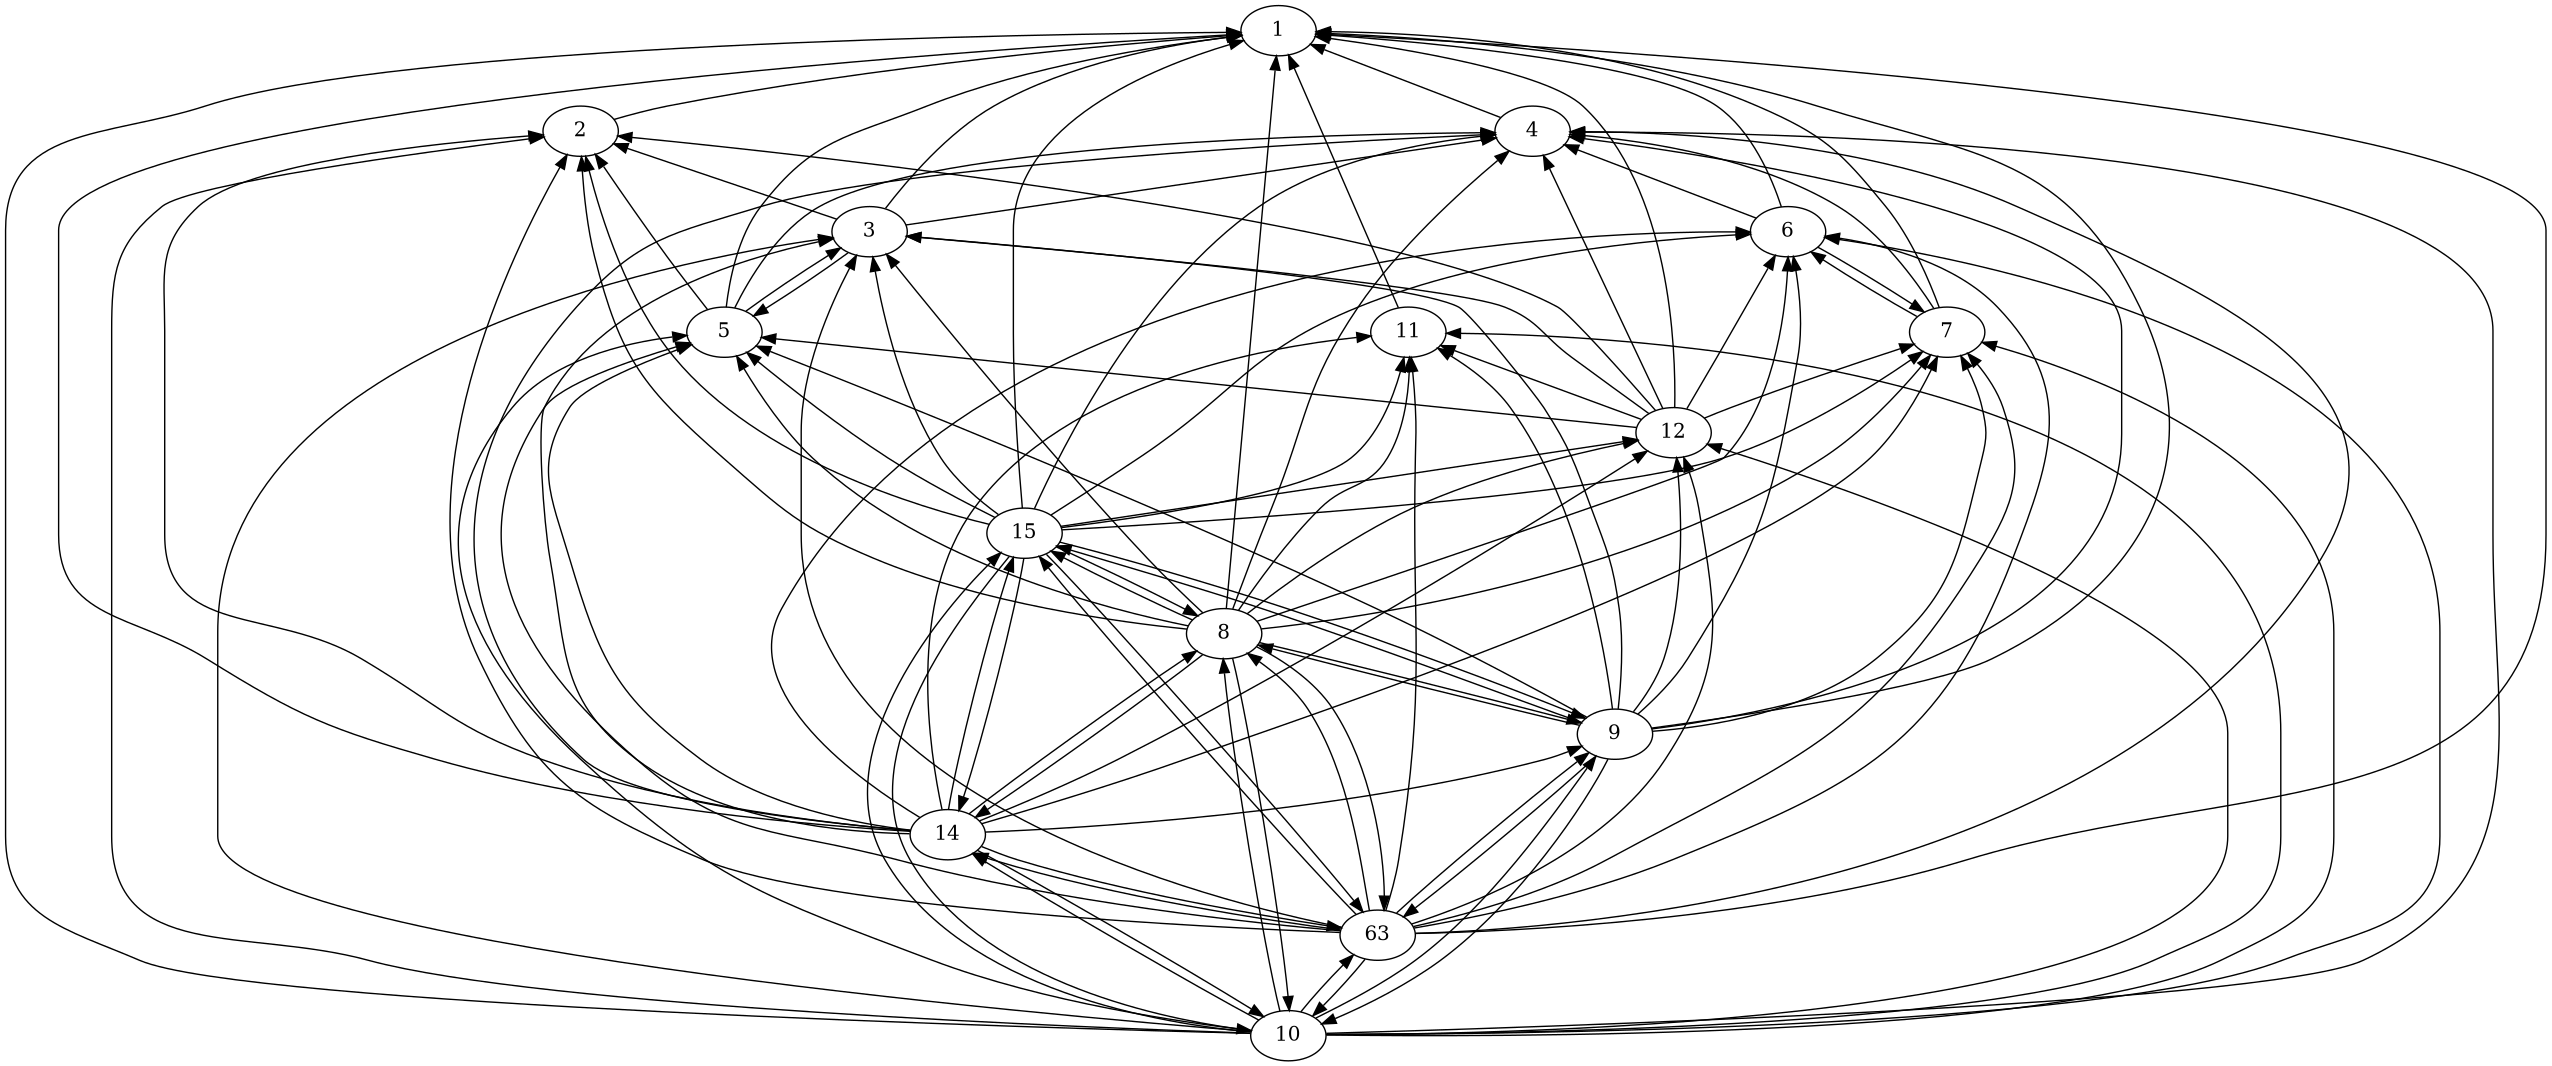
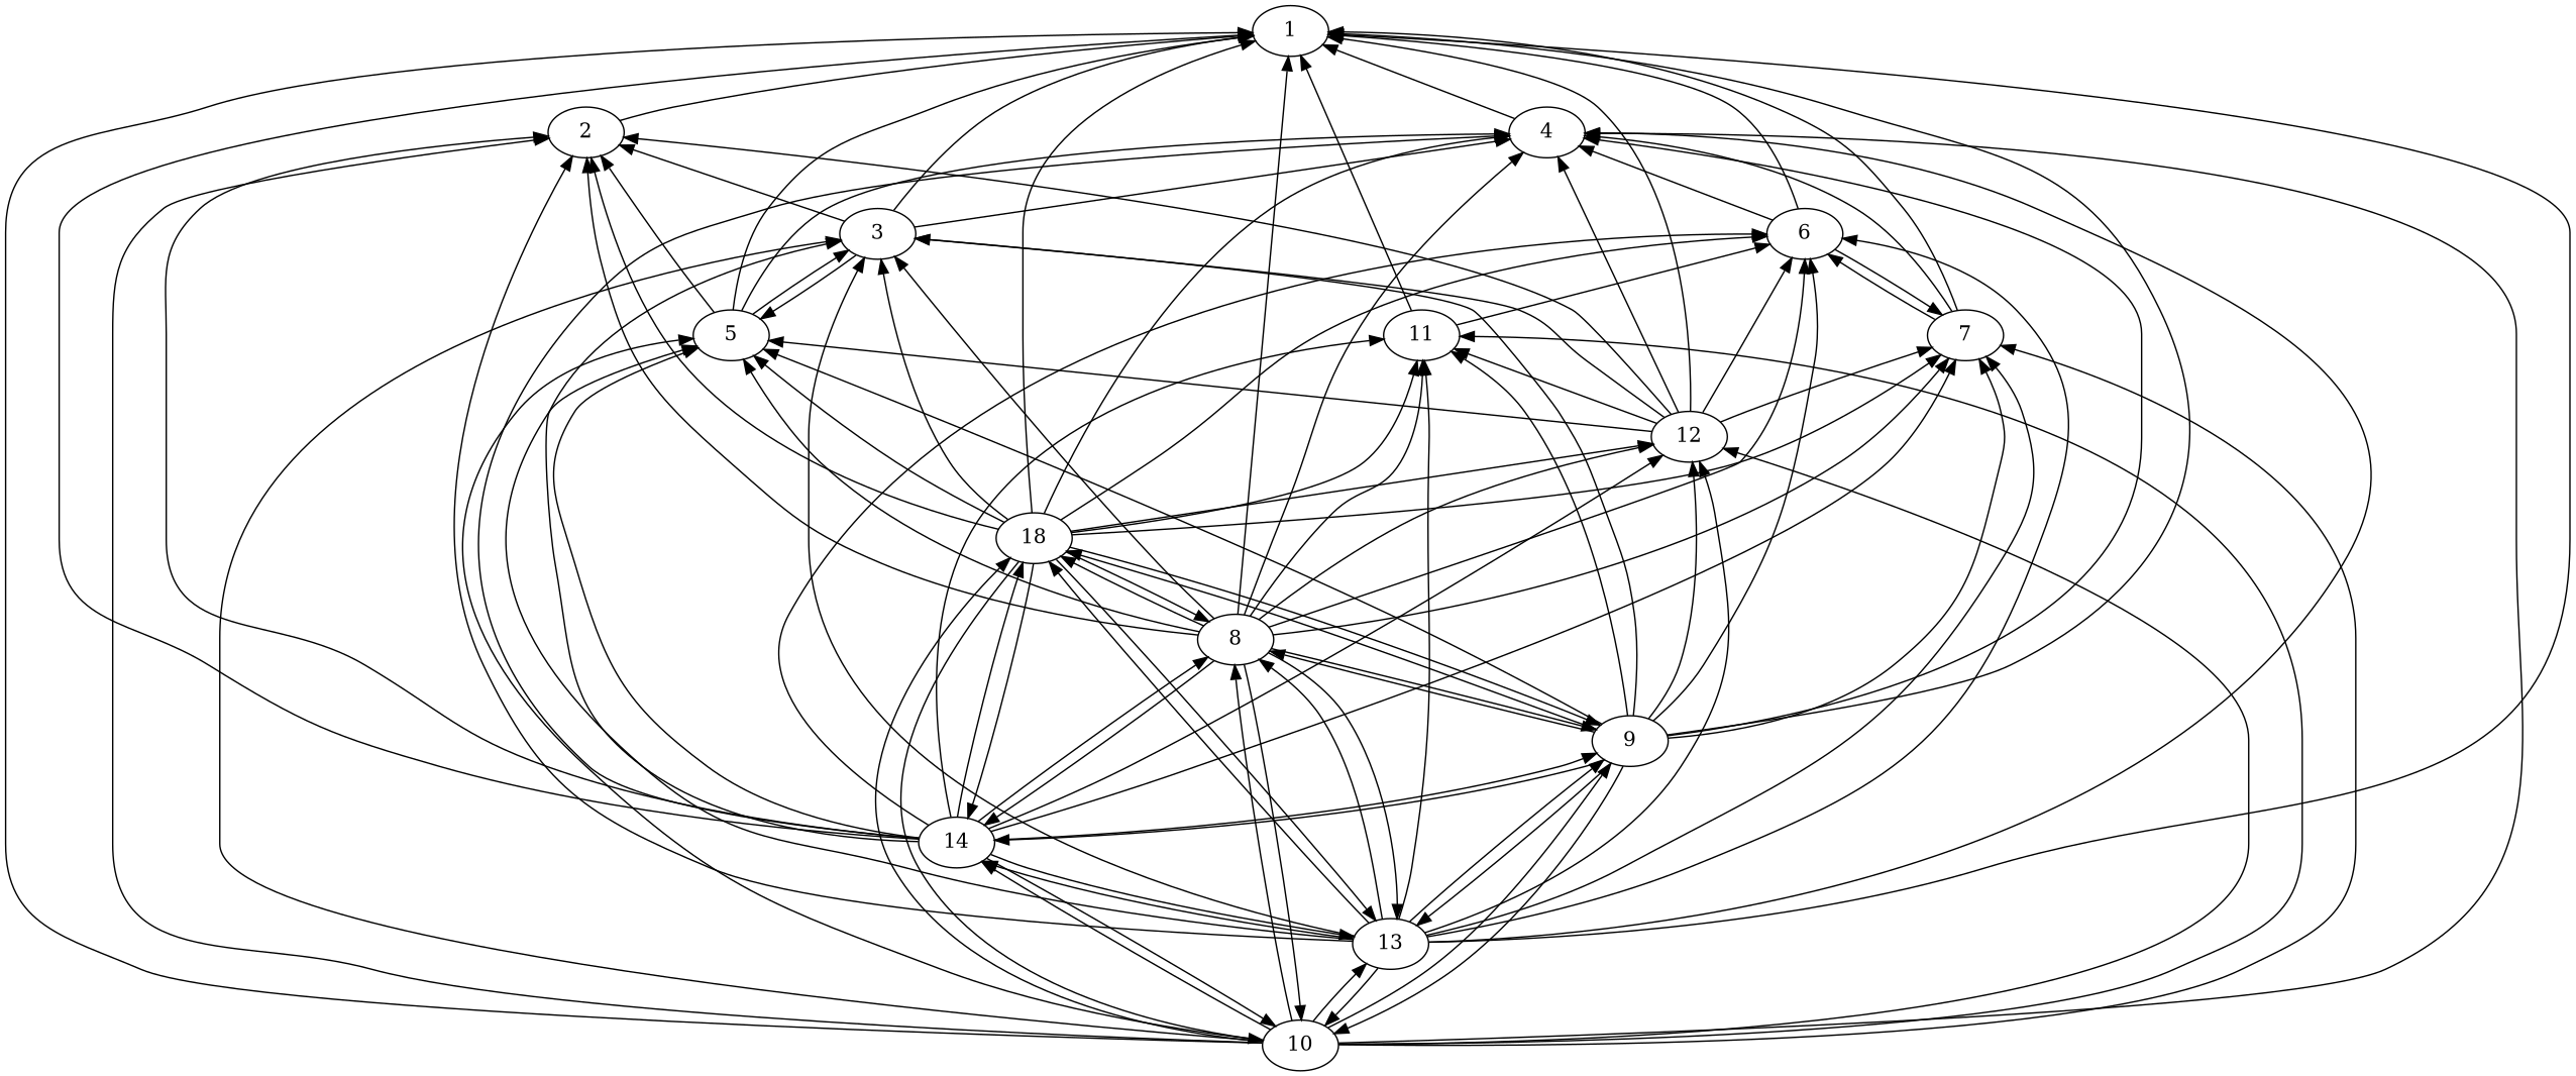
  strict digraph {
    edge [dir=back]
    n1 [height=0.5 label=1 width=0.75]
    n2 [height=0.5 label=2 width=0.75]
    n3 [height=0.5 label=3 width=0.75]
    n4 [height=0.5 label=4 width=0.75]
    n5 [height=0.5 label=5 width=0.75]
    n6 [height=0.5 label=6 width=0.75]
    n7 [height=0.5 label=7 width=0.75]
    n8 [height=0.5 label=8 width=0.75]
    n9 [height=0.5 label=9 width=0.75]
    n10 [height=0.5 label=10 width=0.75]
    n11 [height=0.5 label=11 width=0.75]
    n12 [height=0.5 label=12 width=0.75]
-   n13 [height=0.5 label=63 width=0.75]
+   n13 [height=0.5 label=13 width=0.75]
    n14 [height=0.5 label=14 width=0.75]
-   n15 [height=0.5 label=15 width=0.75]
+   n15 [height=0.5 label=18 width=0.75]
    n1 -> n2
    n1 -> n3
    n1 -> n4
    n1 -> n5
    n1 -> n6
    n1 -> n7
    n1 -> n8
    n1 -> n9
    n1 -> n10
    n1 -> n11
    n1 -> n12
    n1 -> n13
    n1 -> n14
    n1 -> n15
    n2 -> n3
    n2 -> n5
    n2 -> n8
    n2 -> n10
    n2 -> n12
    n2 -> n13
    n2 -> n14
    n2 -> n15
    n3 -> n5
    n3 -> n8
    n3 -> n9
    n3 -> n10
    n3 -> n12
    n3 -> n13
    n3 -> n14
    n3 -> n15
    n4 -> n3
    n4 -> n5
    n4 -> n6
    n4 -> n7
    n4 -> n8
    n4 -> n9
    n4 -> n10
    n4 -> n12
    n4 -> n13
    n4 -> n14
    n4 -> n15
    n5 -> n3
    n5 -> n8
    n5 -> n9
    n5 -> n10
    n5 -> n12
    n5 -> n13
    n5 -> n14
    n5 -> n15
    n6 -> n7
    n6 -> n8
    n6 -> n9
-   n6 -> n10
+   n6 -> n11
    n6 -> n12
    n6 -> n13
    n6 -> n14
    n6 -> n15
    n7 -> n6
    n7 -> n8
    n7 -> n9
    n7 -> n10
    n7 -> n12
    n7 -> n13
    n7 -> n14
    n7 -> n15
    n8 -> n9
    n8 -> n10
    n8 -> n13
    n8 -> n14
    n8 -> n15
    n9 -> n8
    n9 -> n10
    n9 -> n13
    n9 -> n14
    n9 -> n15
    n10 -> n8
    n10 -> n9
    n10 -> n13
    n10 -> n14
    n10 -> n15
    n11 -> n8
    n11 -> n9
    n11 -> n10
    n11 -> n12
    n11 -> n13
    n11 -> n14
    n11 -> n15
    n12 -> n8
    n12 -> n9
    n12 -> n10
    n12 -> n13
    n12 -> n14
    n12 -> n15
    n13 -> n8
    n13 -> n9
    n13 -> n10
    n13 -> n14
    n13 -> n15
    n14 -> n8
+   n14 -> n9
    n14 -> n10
    n14 -> n13
    n14 -> n15
    n15 -> n8
    n15 -> n9
    n15 -> n10
    n15 -> n13
    n15 -> n14
  }
